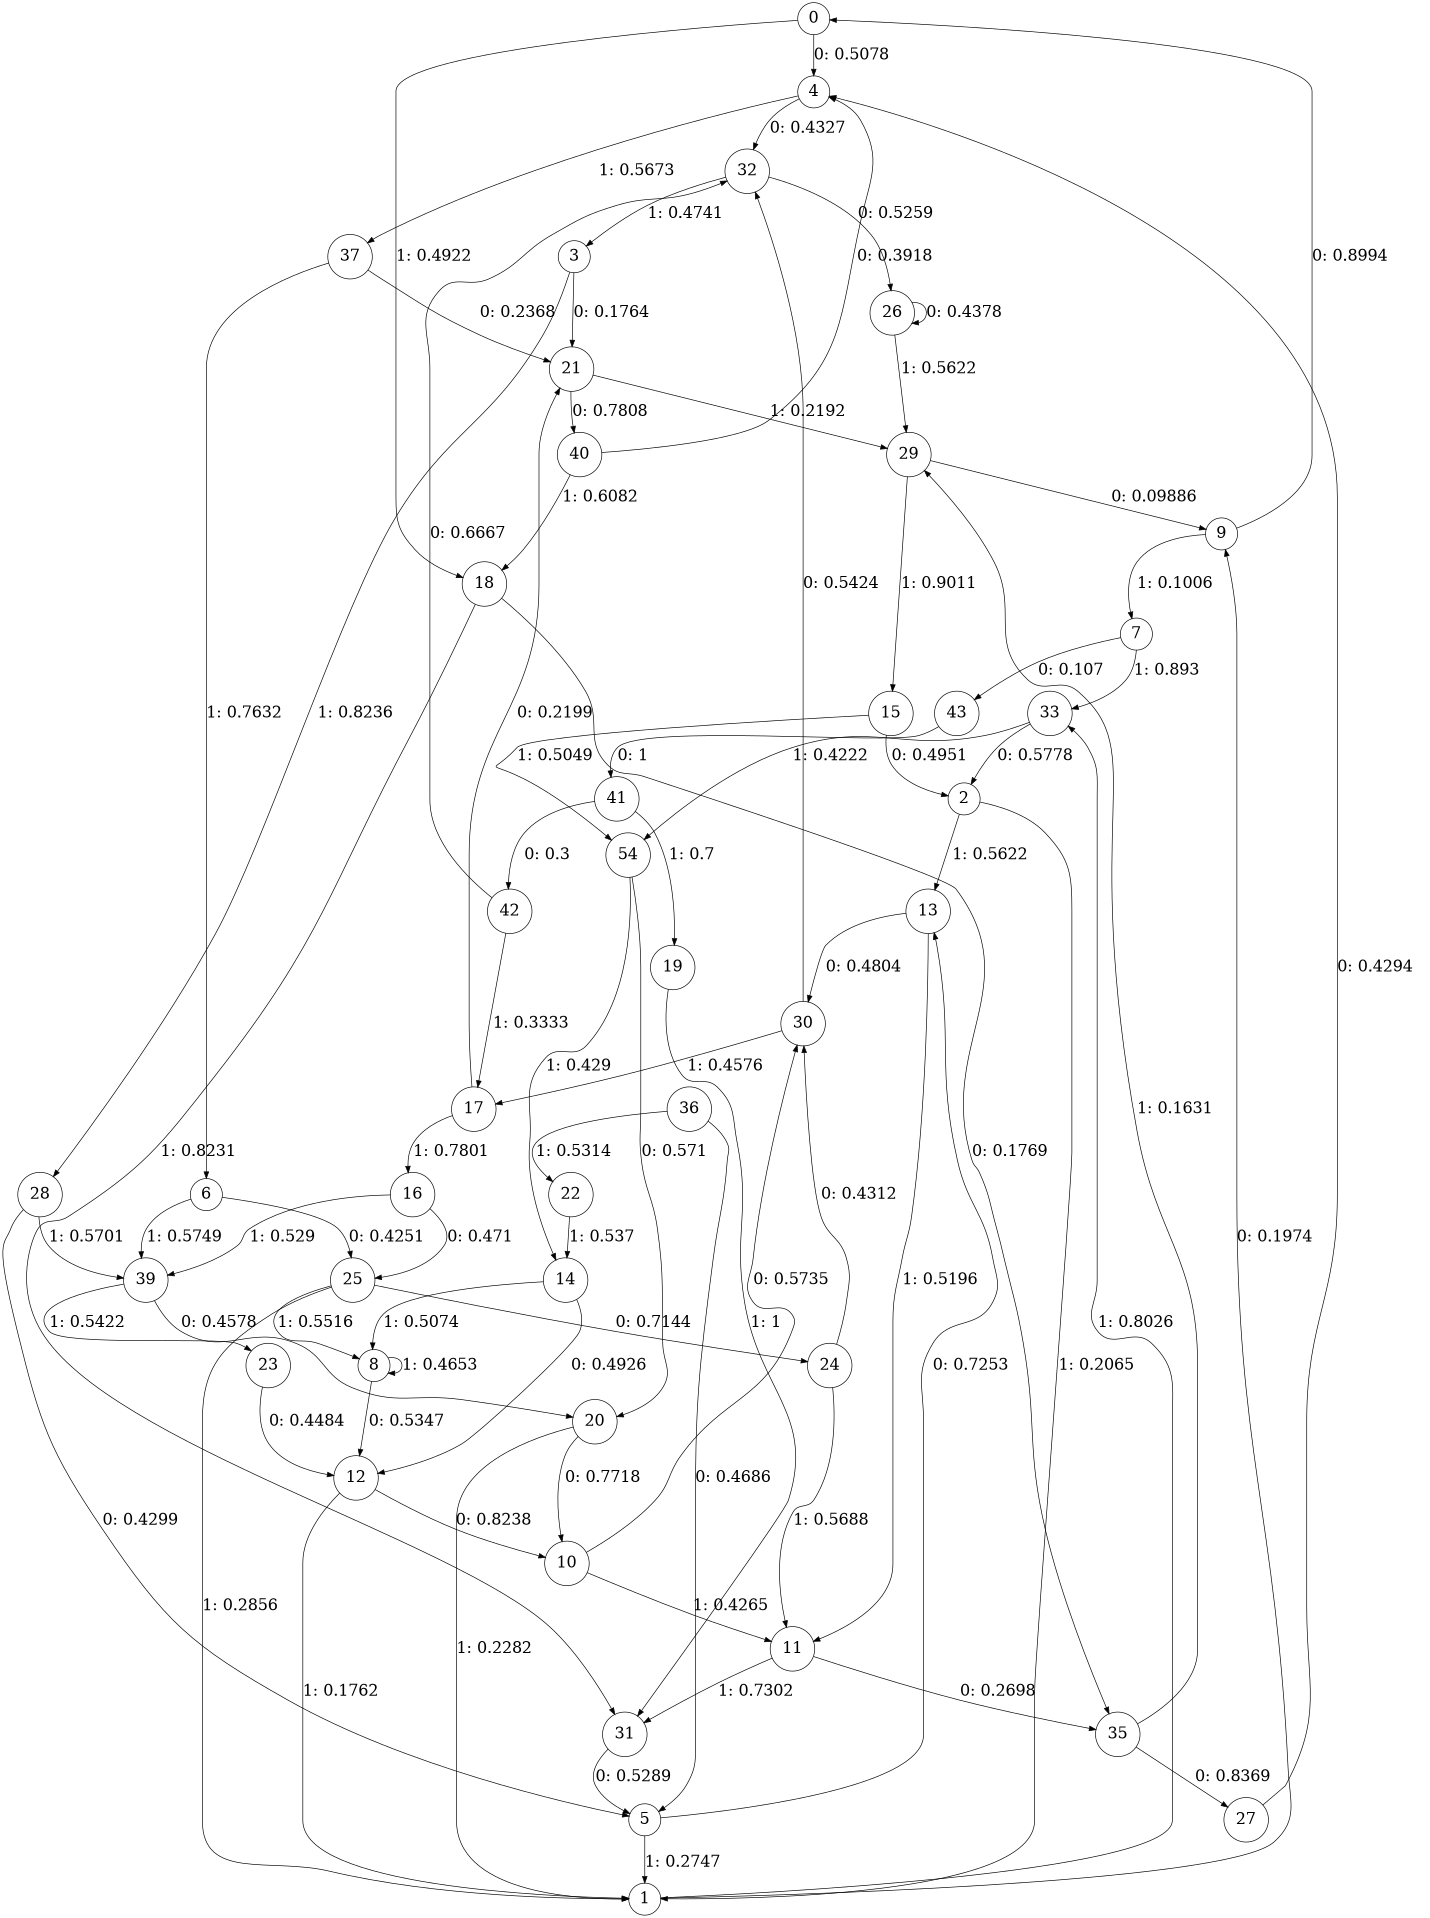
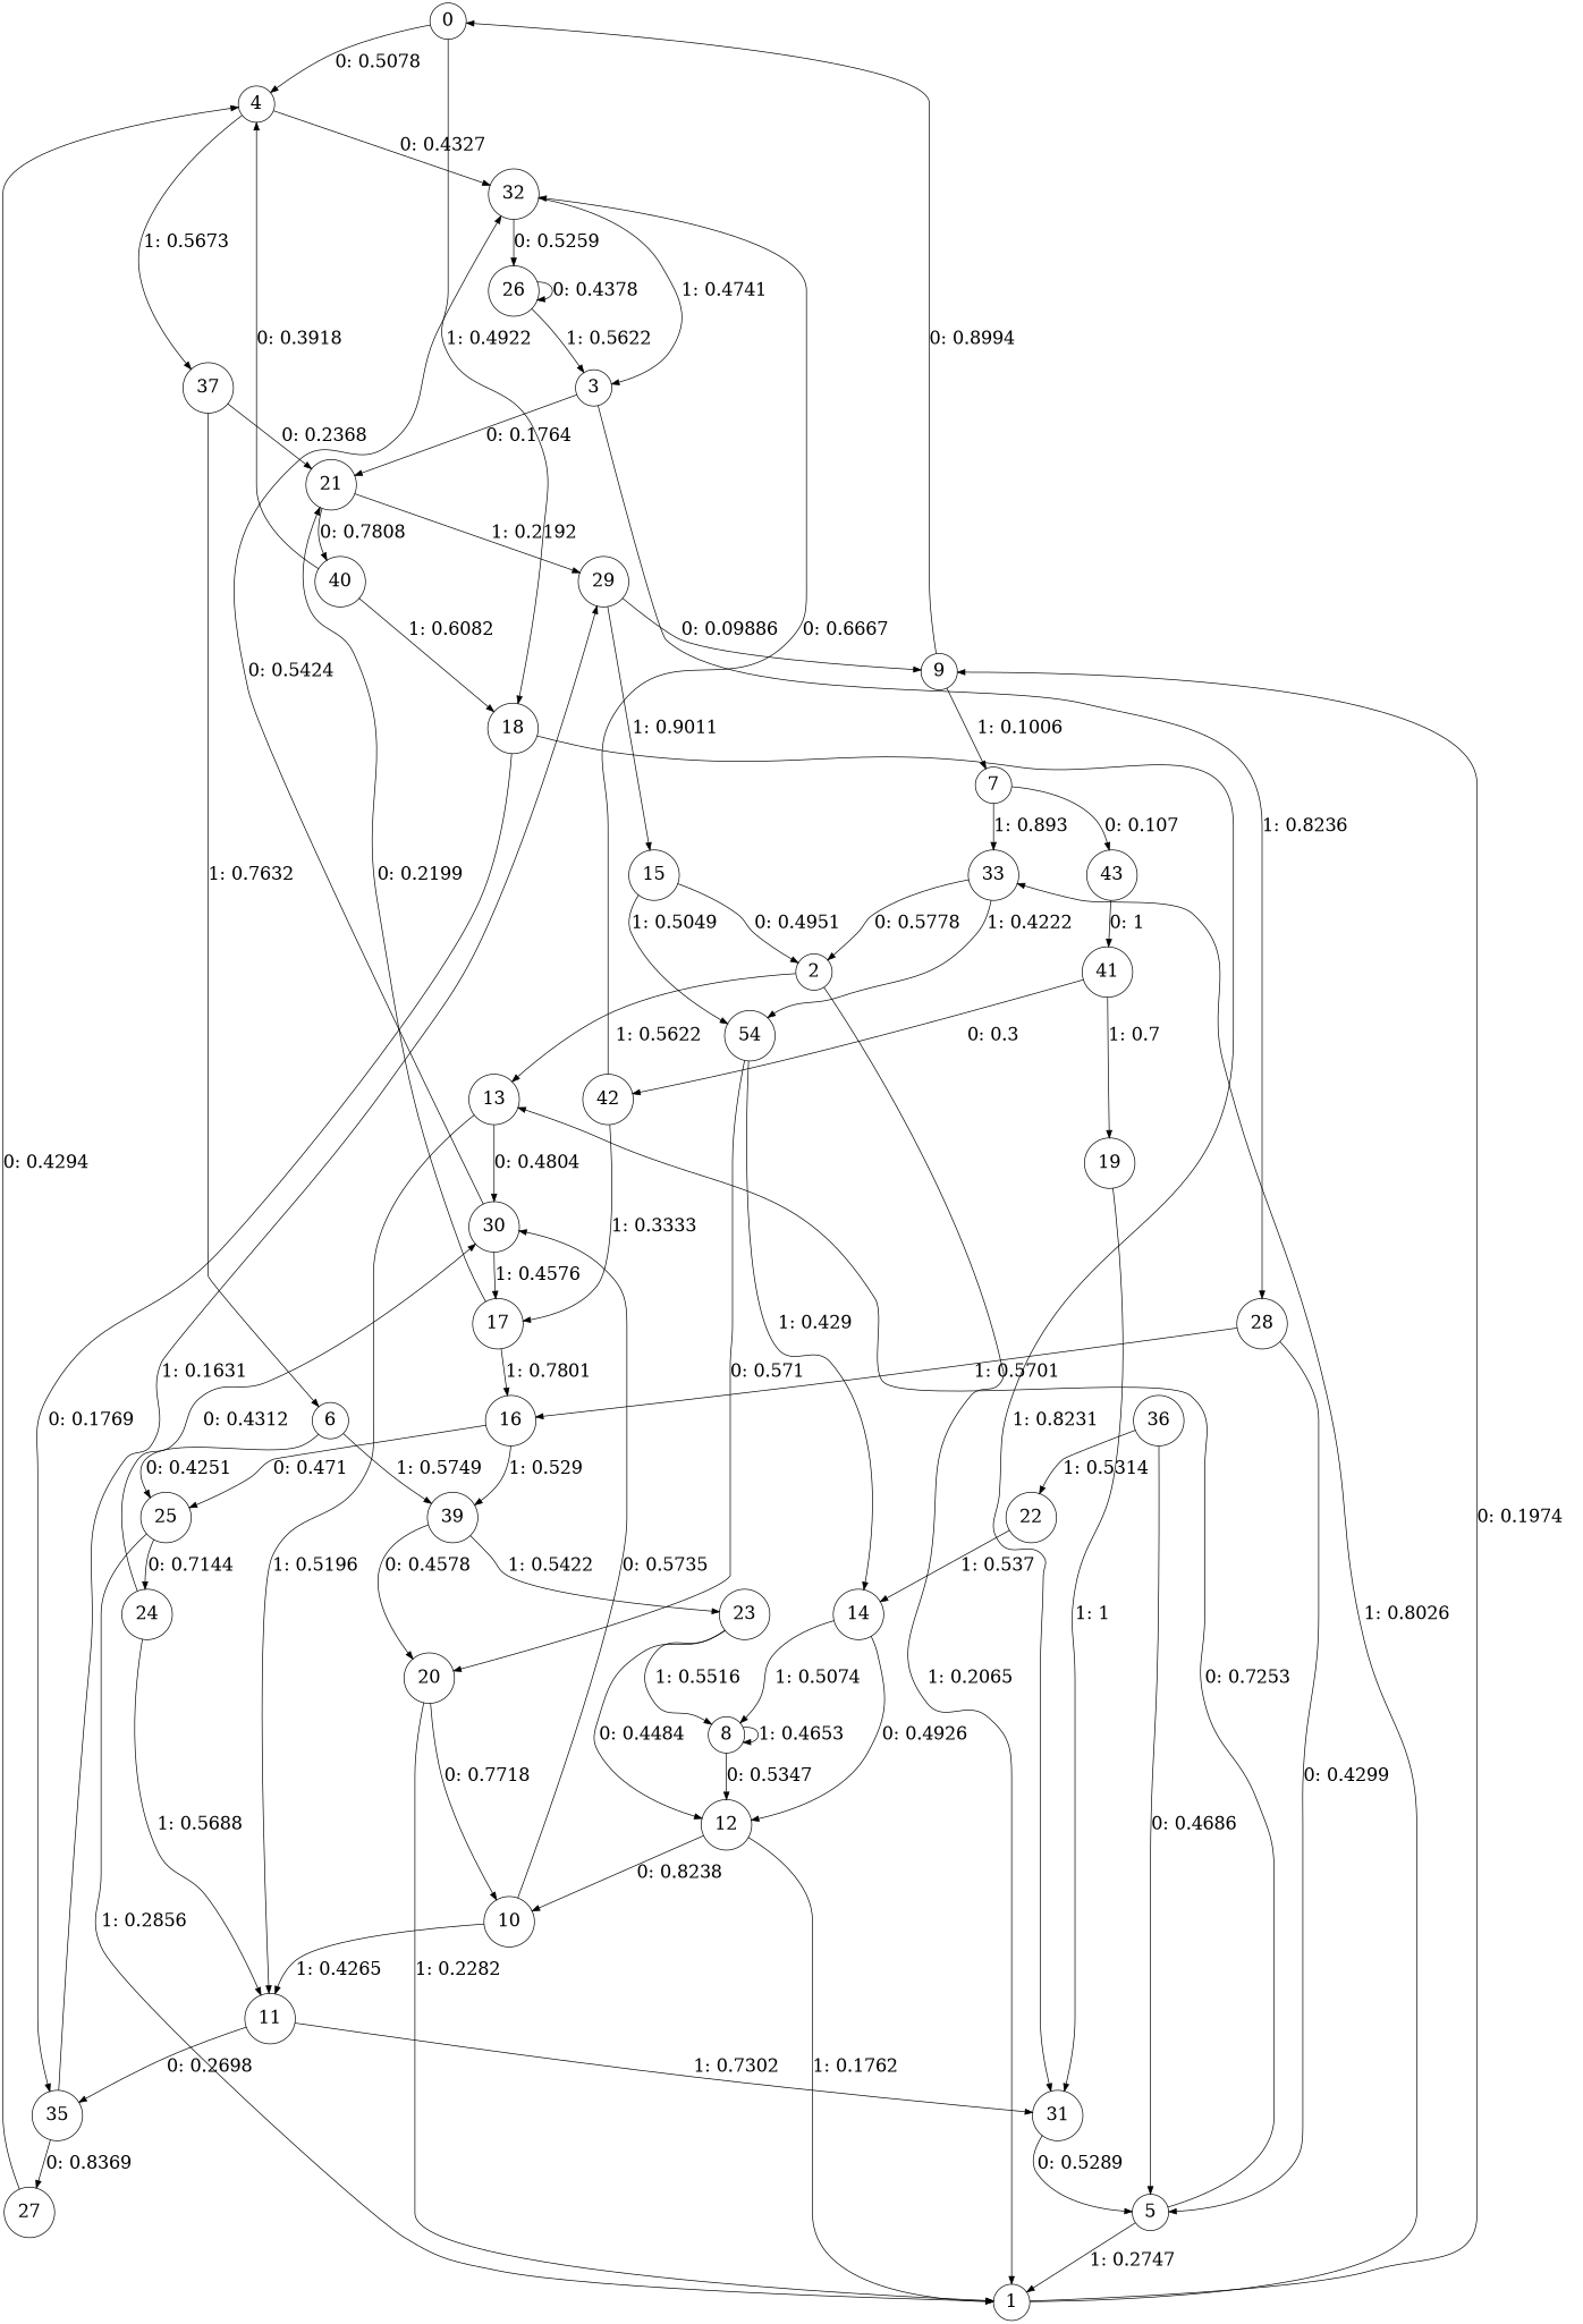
  digraph {
    node [fontsize=24 shape=circle]
    edge [fontsize=24]
    0
    4
    18
    32
    37
    35
    31
    3
    26
    21
    6
    29
    27
    5
    1
    9
    33
    7
    2
    n20 [label=54]
    43
    13
    20
    14
    30
    11
    17
    28
    40
    39
    15
    23
    25
    24
    10
    8
    12
    41
    19
    42
    16
    22
    36
    0 -> 4 [label="0: 0.5078   "]
    0 -> 18 [label="1: 0.4922   "]
    4 -> 32 [label="0: 0.4327   "]
    4 -> 37 [label="1: 0.5673   "]
    18 -> 35 [label="0: 0.1769   "]
    18 -> 31 [label="1: 0.8231   "]
    32 -> 3 [label="1: 0.4741   "]
    32 -> 26 [label="0: 0.5259   "]
    37 -> 21 [label="0: 0.2368   "]
    37 -> 6 [label="1: 0.7632   "]
    35 -> 29 [label="1: 0.1631   "]
    35 -> 27 [label="0: 0.8369   "]
    31 -> 5 [label="0: 0.5289   "]
    3 -> 21 [label="0: 0.1764   "]
    3 -> 28 [label="1: 0.8236   "]
-   26 -> 29 [label="1: 0.5622   "]
+   26 -> 3 [label="1: 0.5622   "]
    26 -> 26 [label="0: 0.4378   "]
    21 -> 29 [label="1: 0.2192   "]
    21 -> 40 [label="0: 0.7808   "]
    6 -> 39 [label="1: 0.5749   "]
    6 -> 25 [label="0: 0.4251   "]
    29 -> 9 [label="0: 0.09886  "]
    29 -> 15 [label="1: 0.9011   "]
    27 -> 4 [label="0: 0.4294   "]
    5 -> 1 [label="1: 0.2747   "]
    5 -> 13 [label="0: 0.7253   "]
    1 -> 9 [label="0: 0.1974   "]
    1 -> 33 [label="1: 0.8026   "]
    9 -> 0 [label="0: 0.8994   "]
    9 -> 7 [label="1: 0.1006   "]
    33 -> 2 [label="0: 0.5778   "]
    33 -> n20 [label="1: 0.4222   "]
    7 -> 33 [label="1: 0.893    "]
    7 -> 43 [label="0: 0.107    "]
    2 -> 1 [label="1: 0.2065   "]
    2 -> 13 [label="1: 0.5622   "]
    n20 -> 20 [label="0: 0.571    "]
    n20 -> 14 [label="1: 0.429    "]
    43 -> 41 [label="0: 1        "]
    13 -> 30 [label="0: 0.4804   "]
    13 -> 11 [label="1: 0.5196   "]
    20 -> 1 [label="1: 0.2282   "]
    20 -> 10 [label="0: 0.7718   "]
    14 -> 8 [label="1: 0.5074   "]
    14 -> 12 [label="0: 0.4926   "]
    30 -> 32 [label="0: 0.5424   "]
    30 -> 17 [label="1: 0.4576   "]
    11 -> 35 [label="0: 0.2698   "]
    11 -> 31 [label="1: 0.7302   "]
    17 -> 21 [label="0: 0.2199   "]
    17 -> 16 [label="1: 0.7801   "]
    28 -> 5 [label="0: 0.4299   "]
-   28 -> 39 [label="1: 0.5701   "]
+   28 -> 16 [label="1: 0.5701   "]
    40 -> 4 [label="0: 0.3918   "]
    40 -> 18 [label="1: 0.6082   "]
    39 -> 20 [label="0: 0.4578   "]
    39 -> 23 [label="1: 0.5422   "]
    15 -> 2 [label="0: 0.4951   "]
    15 -> n20 [label="1: 0.5049   "]
-   25 -> 8 [label="1: 0.5516   "]
+   23 -> 8 [label="1: 0.5516   "]
    23 -> 12 [label="0: 0.4484   "]
    25 -> 1 [label="1: 0.2856   "]
    25 -> 24 [label="0: 0.7144   "]
    24 -> 30 [label="0: 0.4312   "]
    24 -> 11 [label="1: 0.5688   "]
    10 -> 30 [label="0: 0.5735   "]
    10 -> 11 [label="1: 0.4265   "]
    8 -> 8 [label="1: 0.4653   "]
    8 -> 12 [label="0: 0.5347   "]
    12 -> 1 [label="1: 0.1762   "]
    12 -> 10 [label="0: 0.8238   "]
    41 -> 19 [label="1: 0.7      "]
    41 -> 42 [label="0: 0.3      "]
    19 -> 31 [label="1: 1        "]
    42 -> 32 [label="0: 0.6667   "]
    42 -> 17 [label="1: 0.3333   "]
    16 -> 39 [label="1: 0.529    "]
    16 -> 25 [label="0: 0.471    "]
    22 -> 14 [label="1: 0.537    "]
    36 -> 5 [label="0: 0.4686   "]
    36 -> 22 [label="1: 0.5314   "]
  }
